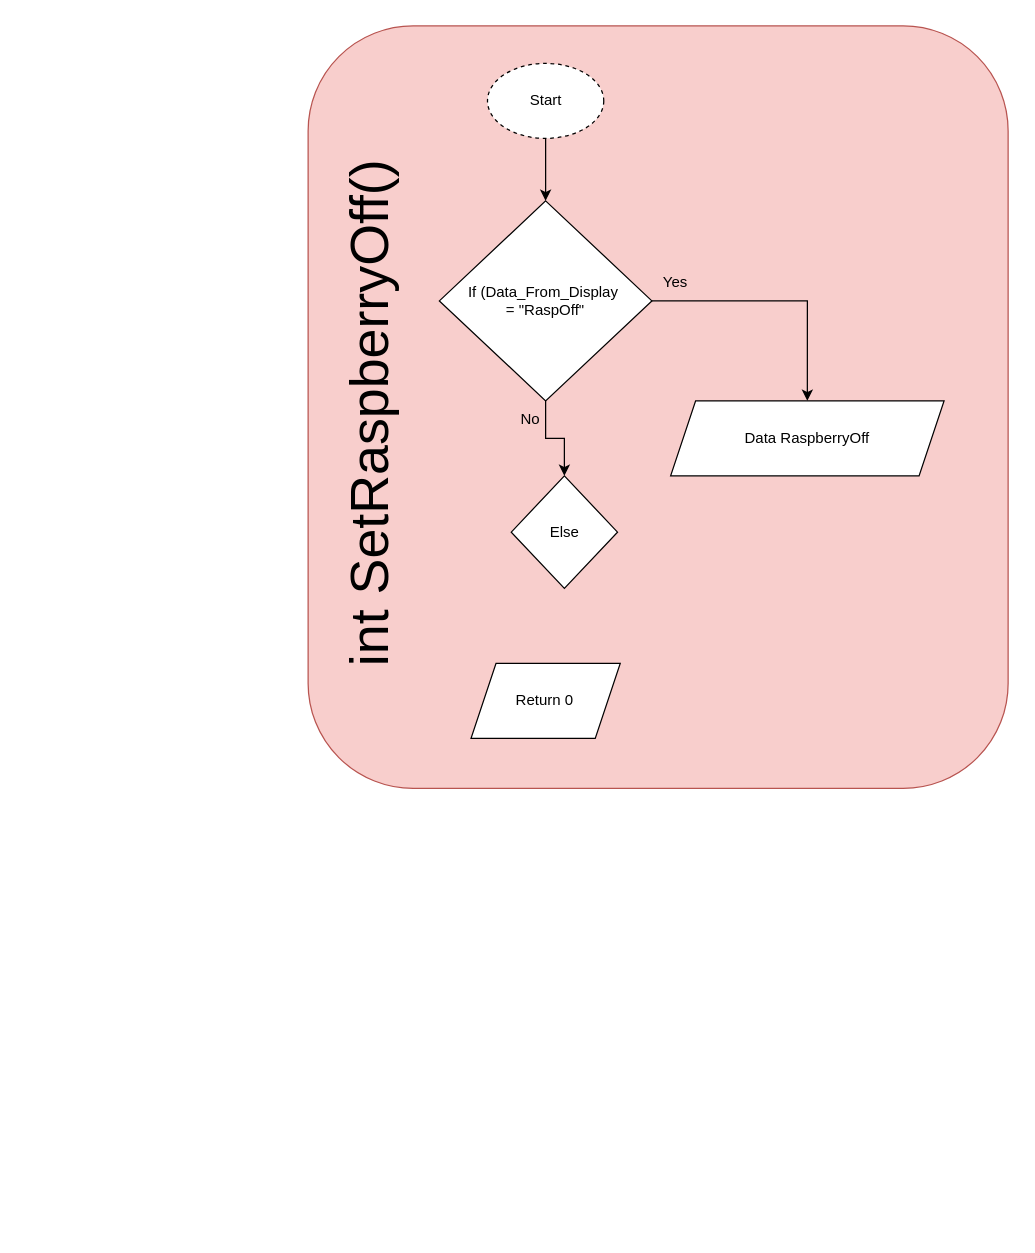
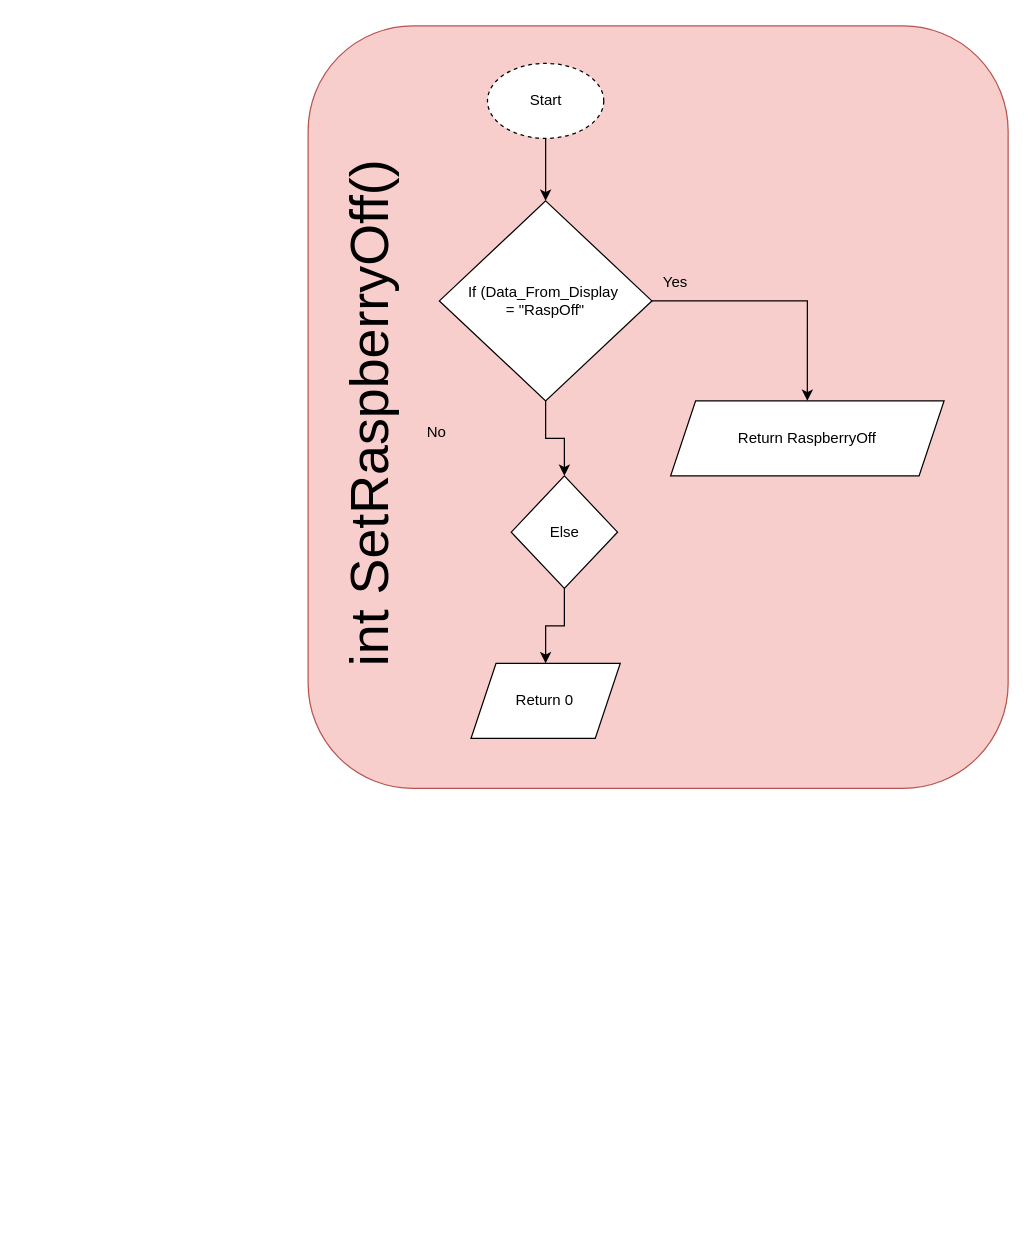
  <mxCell id="0" />
  <mxCell id="1" parent="0" />
  <mxCell id="2" value="" style="rounded=1;whiteSpace=wrap;html=1;fillColor=#f8cecc;strokeColor=#b85450;" parent="1" vertex="1"><mxGeometry x="246" y="20" width="560" height="610" as="geometry" /></mxCell>
  <mxCell id="3" style="edgeStyle=orthogonalEdgeStyle;rounded=0;orthogonalLoop=1;jettySize=auto;html=1;entryX=0.5;entryY=0;entryDx=0;entryDy=0;" parent="1" source="4" edge="1"><mxGeometry relative="1" as="geometry"><mxPoint x="436" y="160" as="targetPoint" /></mxGeometry></mxCell>
  <mxCell id="4" value="Start" style="ellipse;whiteSpace=wrap;html=1;dashed=1;" parent="1" vertex="1"><mxGeometry x="389.5" y="50" width="93" height="60" as="geometry" /></mxCell>
  <mxCell id="5" value="&lt;font style=&quot;font-size: 43px;&quot;&gt;int SetRaspberryOff()&lt;/font&gt;" style="text;html=1;align=center;verticalAlign=middle;whiteSpace=wrap;rounded=0;rotation=-90;" parent="1" vertex="1"><mxGeometry x="20" y="290" width="550" height="80" as="geometry" /></mxCell>
  <mxCell id="6" style="edgeStyle=orthogonalEdgeStyle;rounded=0;orthogonalLoop=1;jettySize=auto;html=1;entryX=0.5;entryY=0;entryDx=0;entryDy=0;" edge="1" parent="1" source="8" target="12"><mxGeometry relative="1" as="geometry" /></mxCell>
  <mxCell id="7" style="edgeStyle=orthogonalEdgeStyle;rounded=0;orthogonalLoop=1;jettySize=auto;html=1;entryX=0.5;entryY=0;entryDx=0;entryDy=0;" edge="1" parent="1" source="8" target="9"><mxGeometry relative="1" as="geometry" /></mxCell>
  <mxCell id="8" value="If (Data_From_Display&amp;nbsp;&lt;div&gt;= &quot;RaspOff&quot;&lt;/div&gt;" style="rhombus;whiteSpace=wrap;html=1;" parent="1" vertex="1"><mxGeometry x="351" y="160" width="170" height="160" as="geometry" /></mxCell>
- <mxCell id="9" value="Data RaspberryOff" style="shape=parallelogram;perimeter=parallelogramPerimeter;whiteSpace=wrap;html=1;fixedSize=1;" parent="1" vertex="1"><mxGeometry x="536" y="320" width="218.75" height="60" as="geometry" /></mxCell>
+ <mxCell id="9" value="Return RaspberryOff" style="shape=parallelogram;perimeter=parallelogramPerimeter;whiteSpace=wrap;html=1;fixedSize=1;" parent="1" vertex="1"><mxGeometry x="536" y="320" width="218.75" height="60" as="geometry" /></mxCell>
  <mxCell id="10" style="edgeStyle=orthogonalEdgeStyle;rounded=0;orthogonalLoop=1;jettySize=auto;html=1;entryX=0.5;entryY=0;entryDx=0;entryDy=0;" parent="1" edge="1"><mxGeometry relative="1" as="geometry"><mxPoint x="707.25" y="980" as="sourcePoint" /></mxGeometry></mxCell>
+ <mxCell id="11" style="edgeStyle=orthogonalEdgeStyle;rounded=0;orthogonalLoop=1;jettySize=auto;html=1;" parent="1" source="12" target="13" edge="1"><mxGeometry relative="1" as="geometry" /></mxCell>
  <mxCell id="12" value="Else" style="rhombus;whiteSpace=wrap;html=1;" parent="1" vertex="1"><mxGeometry x="408.51" y="380" width="85" height="90" as="geometry" /></mxCell>
  <mxCell id="13" value="Return 0" style="shape=parallelogram;perimeter=parallelogramPerimeter;whiteSpace=wrap;html=1;fixedSize=1;" parent="1" vertex="1"><mxGeometry x="376.32" y="530" width="119.37" height="60" as="geometry" /></mxCell>
- <mxCell id="14" value="No" style="text;html=1;strokeColor=none;fillColor=none;align=center;verticalAlign=middle;whiteSpace=wrap;rounded=0;" parent="1" vertex="1"><mxGeometry x="393.5" y="320" width="60" height="30" as="geometry" /></mxCell>
+ <mxCell id="14" value="No" style="text;html=1;strokeColor=none;fillColor=none;align=center;verticalAlign=middle;whiteSpace=wrap;rounded=0;" parent="1" vertex="1"><mxGeometry x="318.5" y="330" width="60" height="30" as="geometry" /></mxCell>
  <mxCell id="15" value="Yes" style="text;html=1;strokeColor=none;fillColor=none;align=center;verticalAlign=middle;whiteSpace=wrap;rounded=0;" parent="1" vertex="1"><mxGeometry x="510" y="210" width="60" height="30" as="geometry" /></mxCell>
